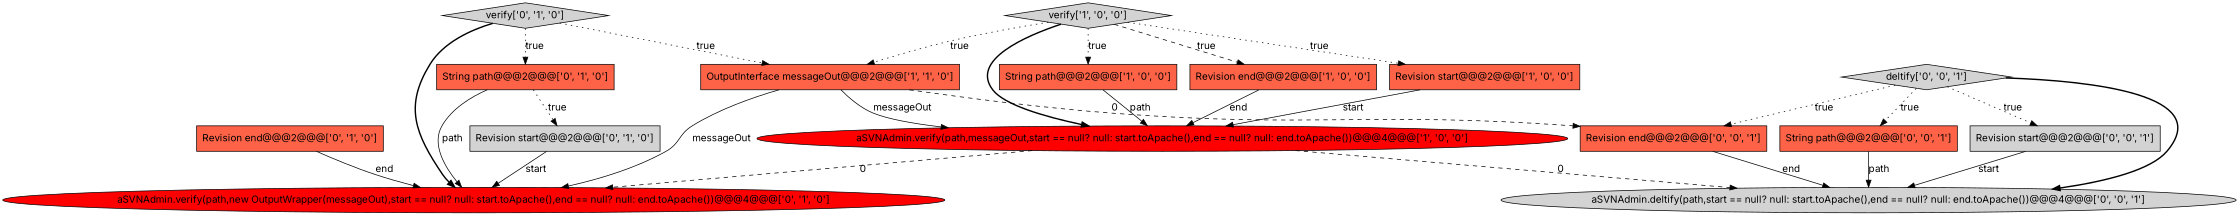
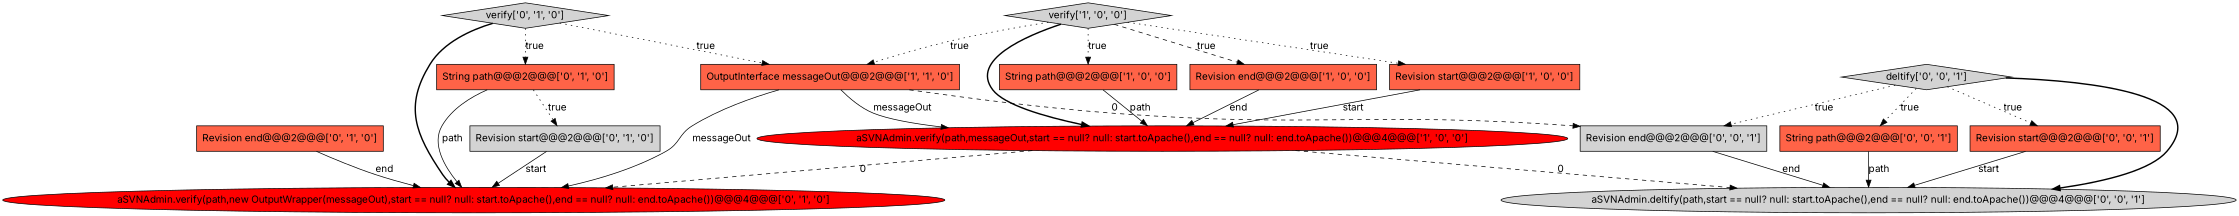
  digraph {
    fontname=Inter
    node [fillcolor=tomato fontname=Inter shape=box style=filled]
    edge [fontname=Inter style=solid]
    n1 [fillcolor=lightgray label="aSVNAdmin.deltify(path,start == null? null: start.toApache(),end == null? null: end.toApache())@@@4@@@['0', '0', '1']" shape=ellipse]
    n2 [fillcolor=red label="aSVNAdmin.verify(path,messageOut,start == null? null: start.toApache(),end == null? null: end.toApache())@@@4@@@['1', '0', '0']" shape=ellipse]
    n3 [fillcolor=red label="aSVNAdmin.verify(path,new OutputWrapper(messageOut),start == null? null: start.toApache(),end == null? null: end.toApache())@@@4@@@['0', '1', '0']" shape=ellipse]
    n4 [label="String path@@@2@@@['1', '0', '0']"]
    n5 [label="String path@@@2@@@['0', '0', '1']"]
    n6 [label="Revision end@@@2@@@['0', '1', '0']"]
    n7 [fillcolor=lightgray label="verify['0', '1', '0']" shape=diamond]
    n8 [label="String path@@@2@@@['0', '1', '0']"]
    n9 [label="OutputInterface messageOut@@@2@@@['1', '1', '0']"]
    n10 [fillcolor=lightgray label="Revision start@@@2@@@['0', '1', '0']"]
-   n11 [label="Revision end@@@2@@@['0', '0', '1']"]
+   n11 [fillcolor=lightgray label="Revision end@@@2@@@['0', '0', '1']"]
    n12 [fillcolor=lightgray label="deltify['0', '0', '1']" shape=diamond]
-   n13 [fillcolor=lightgray label="Revision start@@@2@@@['0', '0', '1']"]
+   n13 [label="Revision start@@@2@@@['0', '0', '1']"]
    n14 [label="Revision end@@@2@@@['1', '0', '0']"]
    n15 [fillcolor=lightgray label="verify['1', '0', '0']" shape=diamond]
    n16 [label="Revision start@@@2@@@['1', '0', '0']"]
    n2 -> n1 [label=0 style=dashed]
    n2 -> n3 [label=0 style=dashed]
    n4 -> n2 [label=path]
    n5 -> n1 [label=path]
    n6 -> n3 [label=end]
    n7 -> n3 [style=bold]
    n7 -> n8 [label=true style=dotted]
    n7 -> n9 [label=true style=dotted]
    n8 -> n3 [label=path]
    n8 -> n10 [label=true style=dotted]
    n9 -> n2 [label=messageOut]
    n9 -> n3 [label=messageOut]
    n9 -> n11 [label=0 style=dashed]
    n10 -> n3 [label=start]
    n11 -> n1 [label=end]
    n12 -> n1 [style=bold]
    n12 -> n5 [label=true style=dotted]
    n12 -> n11 [label=true style=dotted]
    n12 -> n13 [label=true style=dotted]
    n13 -> n1 [label=start]
    n14 -> n2 [label=end]
    n15 -> n2 [style=bold]
    n15 -> n4 [label=true style=dotted]
    n15 -> n9 [label=true style=dotted]
    n15 -> n14 [label=true style=dashed]
    n15 -> n16 [label=true style=dotted]
    n16 -> n2 [label=start]
  }
